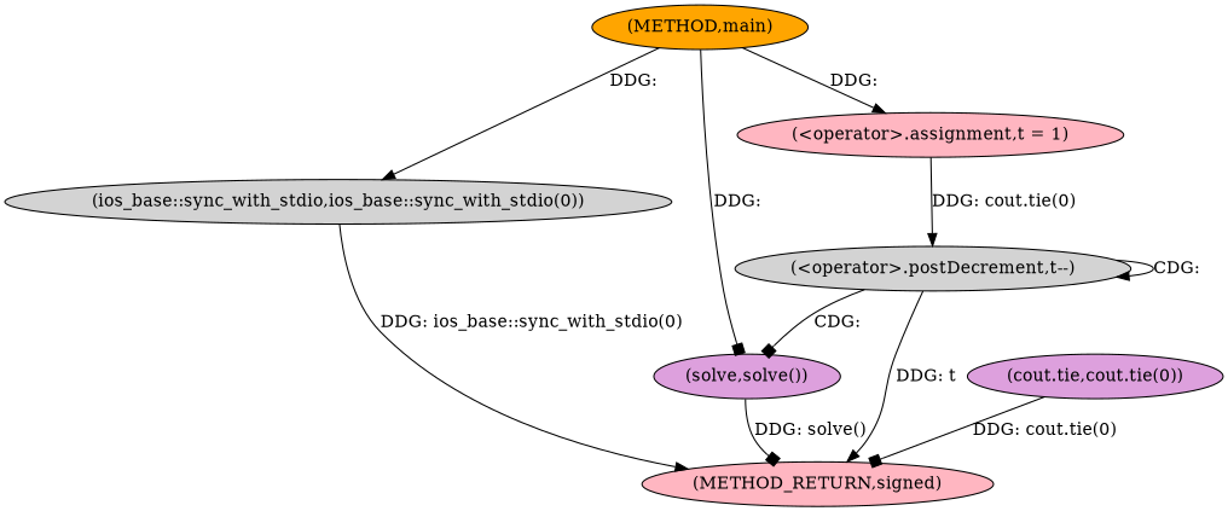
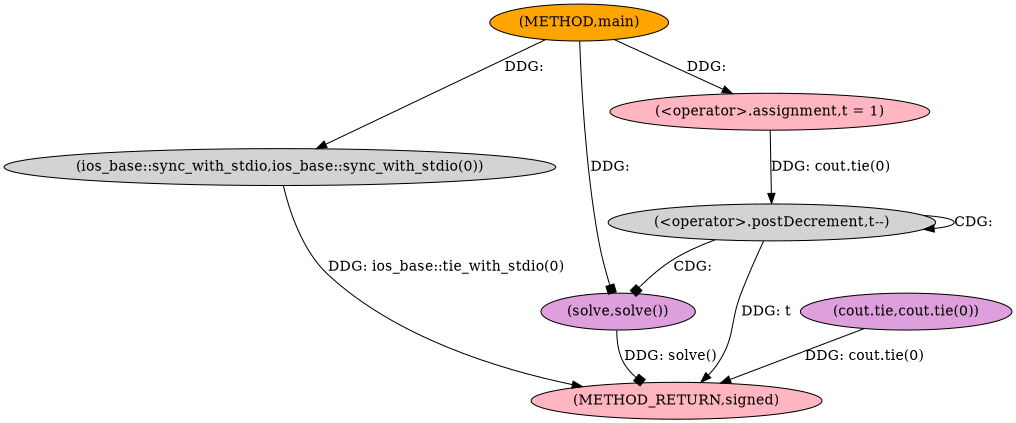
  digraph {
    node [fillcolor=lightgrey style=filled]
    edge [arrowhead=normal]
    n1 [fillcolor=orange label="(METHOD,main)"]
    n2 [label="(ios_base::sync_with_stdio,ios_base::sync_with_stdio(0))"]
    n3 [fillcolor=lightpink label="(<operator>.assignment,t = 1)"]
    n4 [fillcolor=plum label="(solve,solve())"]
    n5 [fillcolor=lightpink label="(METHOD_RETURN,signed)"]
    n6 [fillcolor=plum label="(cout.tie,cout.tie(0))"]
    n7 [label="(<operator>.postDecrement,t--)"]
    n1 -> n2 [label="DDG: "]
    n1 -> n3 [label="DDG: "]
    n1 -> n4 [arrowhead=box label="DDG: "]
-   n2 -> n5 [label="DDG: ios_base::sync_with_stdio(0)"]
+   n2 -> n5 [label="DDG: ios_base::tie_with_stdio(0)"]
    n3 -> n7 [label="DDG: cout.tie(0)"]
    n4 -> n5 [arrowhead=box label="DDG: solve()"]
-   n6 -> n5 [arrowhead=box label="DDG: cout.tie(0)"]
+   n6 -> n5 [label="DDG: cout.tie(0)"]
    n7 -> n4 [arrowhead=box label="CDG: "]
    n7 -> n5 [label="DDG: t"]
    n7 -> n7 [label="CDG: "]
  }
